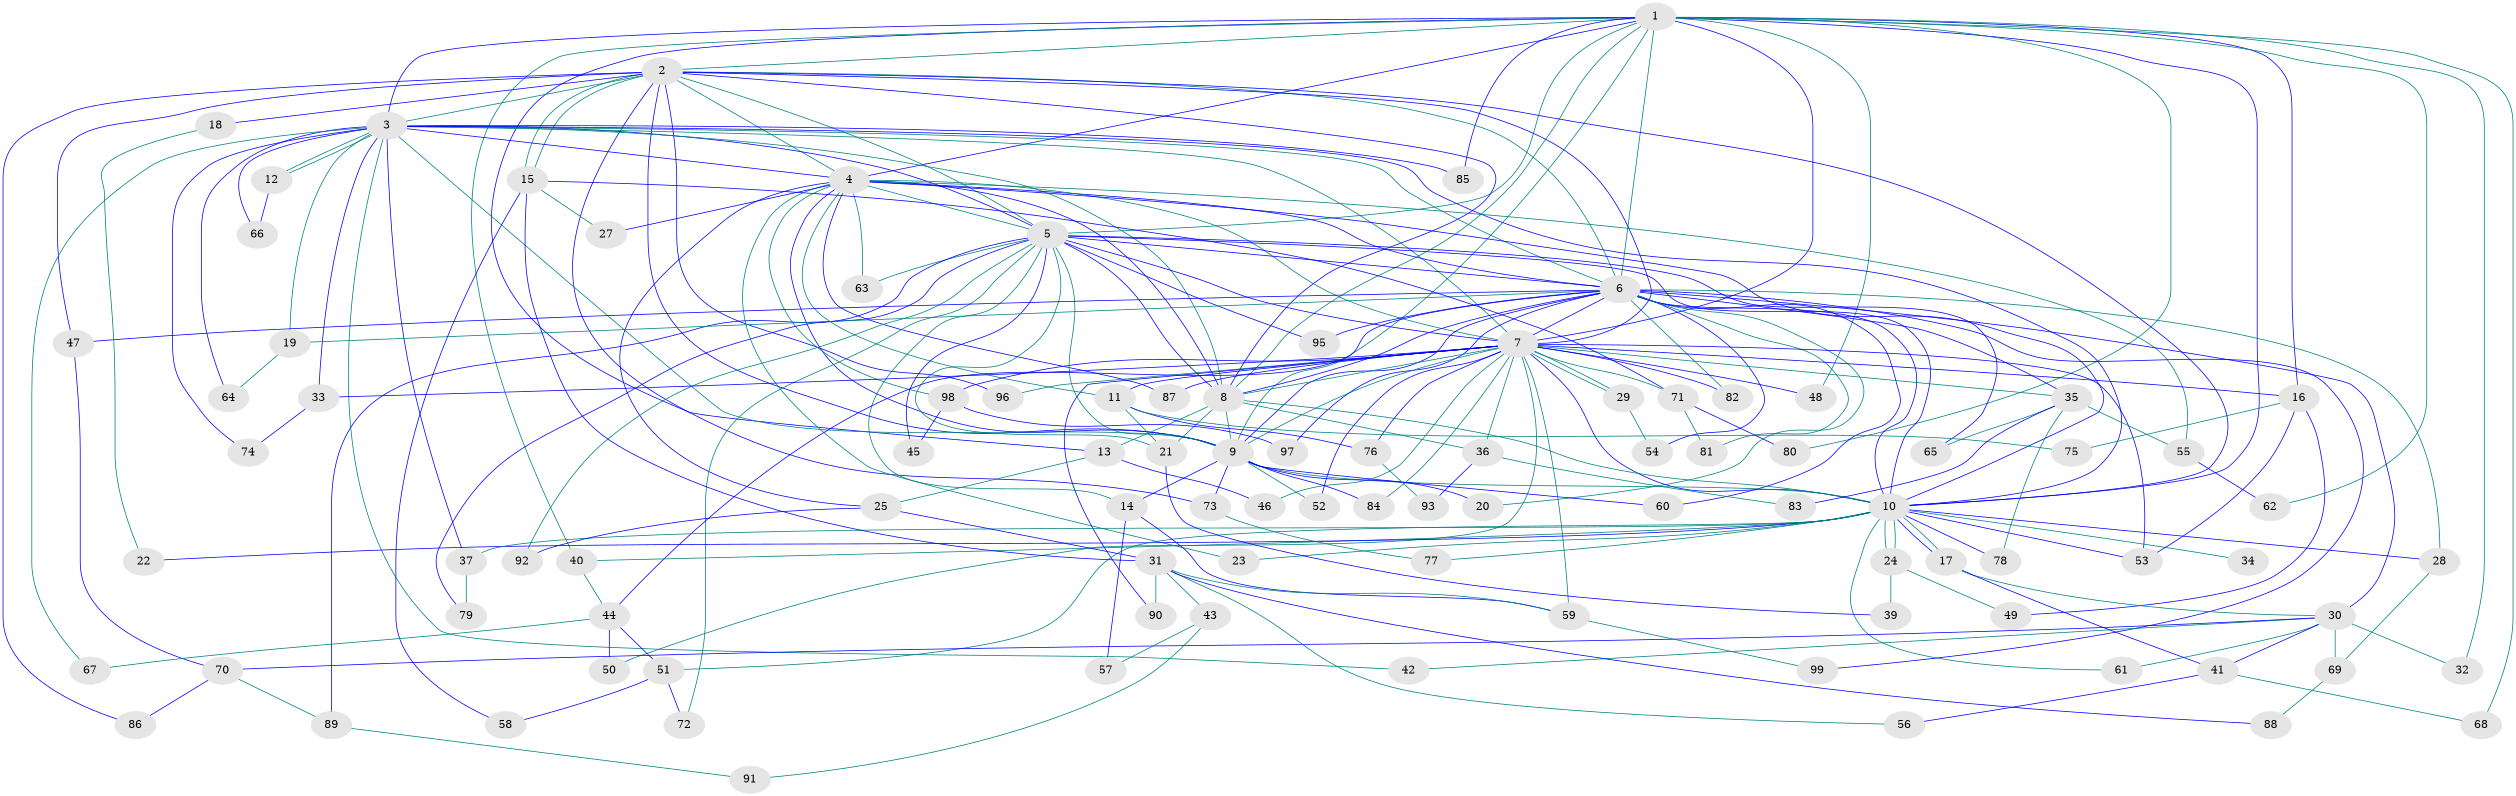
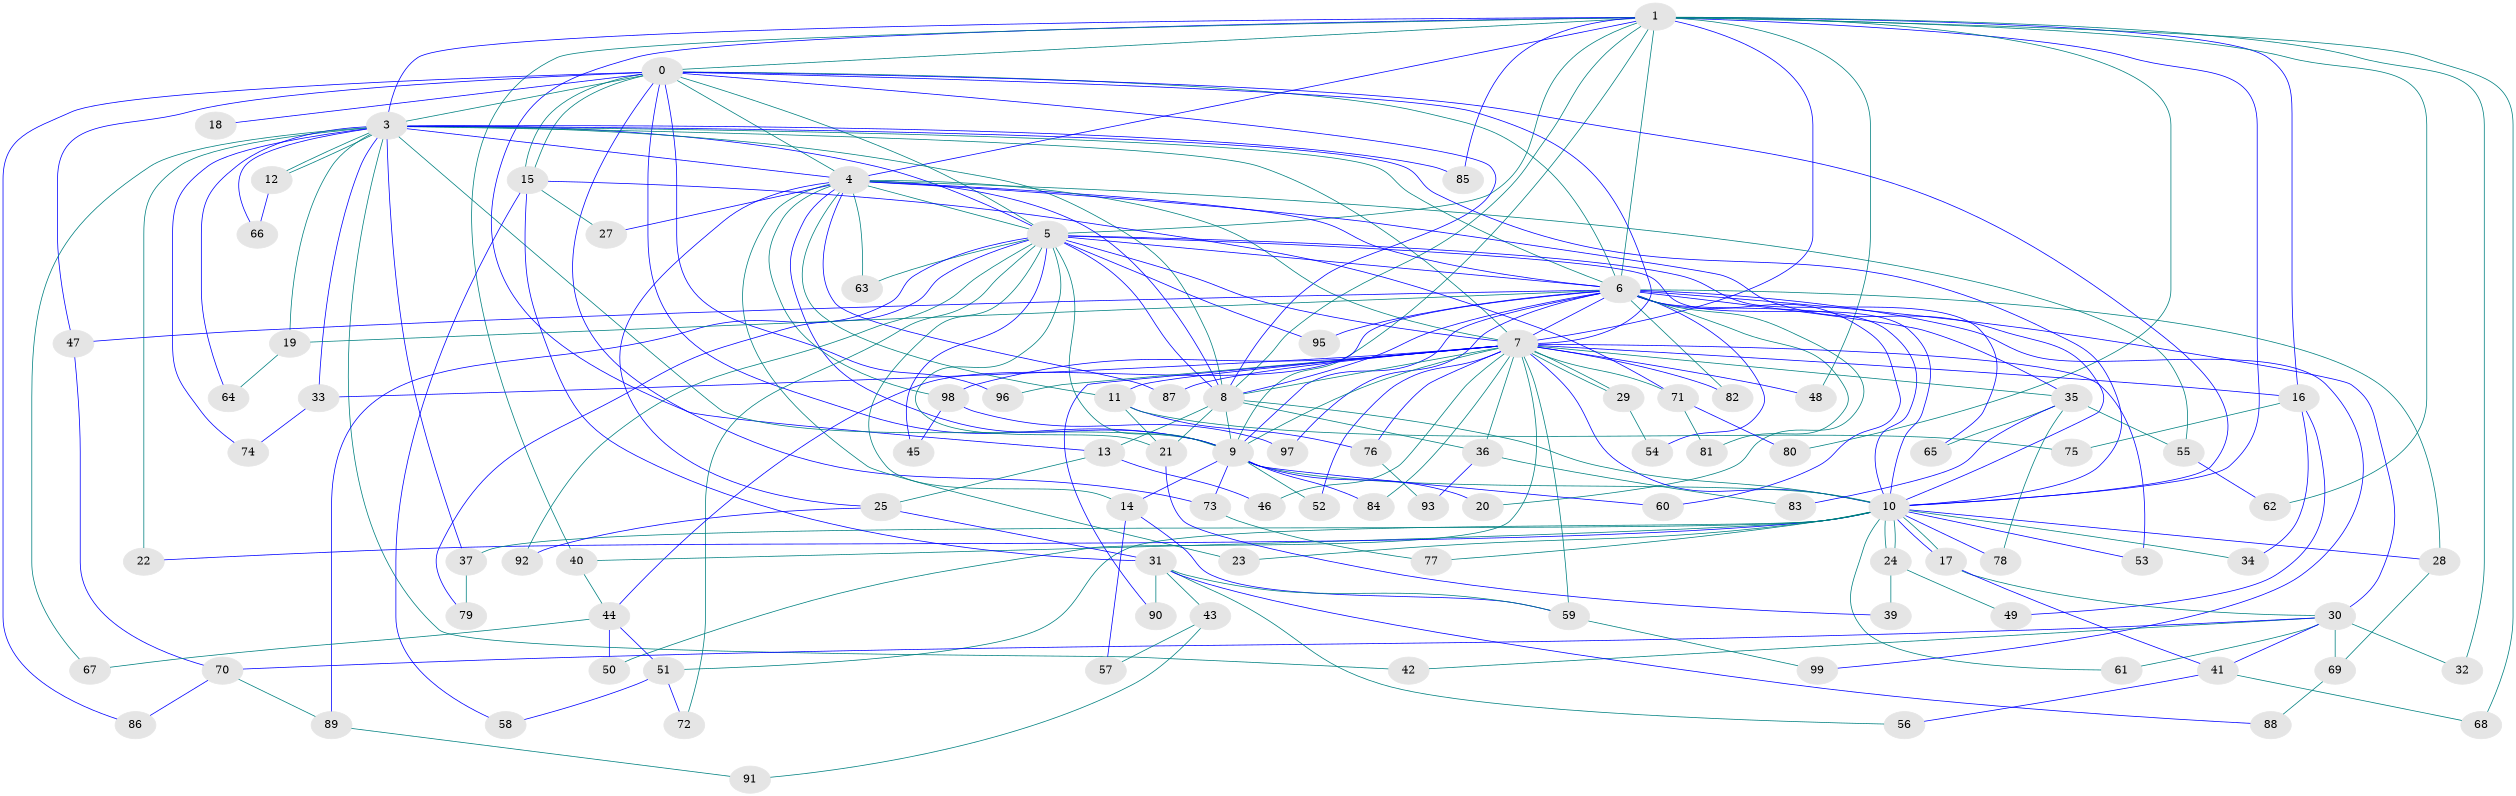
  graph {
    node [color=gray90 style=filled]
    edge [color=teal]
    1
-   2
+   2 [label=0]
    3
    4
    5
    6
    7
    8
    9
    10
    13
    16
    32
    40
    48
    62
    68
    80
    85
    15
    18
    47
    73
    86
    96
    12
    19
    22
    33
    37
    42
    64
    66
    67
    74
    11
    23
    25
    27
    n40 [label=98]
    55
    63
    87
    14
    21
    45
    65
    72
    79
    89
    92
    95
    20
    28
    30
    35
    44
    54
    60
    81
    82
    n62 [label=99]
    97
    29
    36
    46
    50
    52
    53
    71
    76
    84
    90
    59
    17
    24
    34
    51
    61
    77
    78
    75
    49
    31
    58
    70
    57
    39
    91
    69
    41
    83
    93
    43
    56
    88
    1 -- 2
    1 -- 3 [color=blue]
    1 -- 4 [color=blue]
    1 -- 5
    1 -- 6
    1 -- 7 [color=blue]
    1 -- 8
    1 -- 9
    1 -- 10 [color=blue]
    1 -- 13 [color=blue]
    1 -- 16 [color=blue]
    1 -- 32
    1 -- 40
    1 -- 48
    1 -- 62
    1 -- 68
    1 -- 80
    1 -- 85 [color=blue]
    2 -- 3
    2 -- 4
    2 -- 5
    2 -- 6
    2 -- 7 [color=blue]
    2 -- 8 [color=blue]
    2 -- 9 [color=blue]
    2 -- 10 [color=blue]
    2 -- 15
    2 -- 15
    2 -- 18 [color=blue]
    2 -- 47 [color=blue]
    2 -- 73 [color=blue]
    2 -- 86 [color=blue]
    2 -- 96 [color=blue]
    3 -- 4 [color=blue]
    3 -- 5 [color=blue]
    3 -- 6
    3 -- 7
    3 -- 8
    3 -- 9
    3 -- 10 [color=blue]
    3 -- 85 [color=blue]
    3 -- 12
    3 -- 12
    3 -- 19
-   18 -- 22
+   3 -- 22
    3 -- 33 [color=blue]
    3 -- 37 [color=blue]
    3 -- 42
    3 -- 64 [color=blue]
    3 -- 66 [color=blue]
    3 -- 67
    3 -- 74 [color=blue]
    4 -- 5
    4 -- 6 [color=blue]
    4 -- 7
    4 -- 8 [color=blue]
    4 -- 9 [color=blue]
    4 -- 10 [color=blue]
    4 -- 11
    4 -- 23
    4 -- 25 [color=blue]
    4 -- 27 [color=blue]
    4 -- n40
    4 -- 55
    4 -- 63
    4 -- 87 [color=blue]
    5 -- 6 [color=blue]
    5 -- 7 [color=blue]
    5 -- 8 [color=blue]
    5 -- 9
    5 -- 10 [color=blue]
    5 -- 63
    5 -- 14
    5 -- 21
    5 -- 45 [color=blue]
    5 -- 65 [color=blue]
    5 -- 72
    5 -- 79 [color=blue]
    5 -- 89 [color=blue]
    5 -- 92
    5 -- 95 [color=blue]
    6 -- 7 [color=blue]
    6 -- 8 [color=blue]
    6 -- 9 [color=blue]
    6 -- 10 [color=blue]
    6 -- 47 [color=blue]
    6 -- 19
    6 -- 95 [color=blue]
    6 -- 20
    6 -- 28
    6 -- 30 [color=blue]
    6 -- 35 [color=blue]
    6 -- 44 [color=blue]
    6 -- 54 [color=blue]
    6 -- 60 [color=blue]
    6 -- 81
    6 -- 82
    6 -- n62 [color=blue]
    6 -- 97 [color=blue]
    7 -- 8
    7 -- 9
    7 -- 10 [color=blue]
    7 -- 16 [color=blue]
    7 -- 48 [color=blue]
    7 -- 96
    7 -- 33 [color=blue]
    7 -- 11 [color=blue]
    7 -- n40 [color=blue]
    7 -- 87 [color=blue]
    7 -- 35
    7 -- 82 [color=blue]
    7 -- 29
    7 -- 29
    7 -- 36
    7 -- 46
    7 -- 50
    7 -- 52 [color=blue]
    7 -- 53 [color=blue]
    7 -- 71
    7 -- 76 [color=blue]
    7 -- 84
    7 -- 90 [color=blue]
    7 -- 59
    8 -- 9
    8 -- 10
    8 -- 13
    8 -- 21
    8 -- 36
    9 -- 10
    9 -- 73 [color=blue]
    9 -- 14 [color=blue]
    9 -- 20 [color=blue]
    9 -- 60 [color=blue]
    9 -- 52
    9 -- 84 [color=blue]
    10 -- 40
    10 -- 22 [color=blue]
    10 -- 37
    10 -- 23
    10 -- 28 [color=blue]
    10 -- 53 [color=blue]
    10 -- 17 [color=blue]
    10 -- 17
    10 -- 24
    10 -- 24
    10 -- 34
    10 -- 51
    10 -- 61
    10 -- 77
    10 -- 78 [color=blue]
    13 -- 25
    13 -- 46 [color=blue]
-   16 -- 53 [color=blue]
+   16 -- 34 [color=blue]
    16 -- 75
    16 -- 49 [color=blue]
    40 -- 44
    15 -- 27
    15 -- 71 [color=blue]
    15 -- 31 [color=blue]
    15 -- 58 [color=blue]
    47 -- 70 [color=blue]
    73 -- 77
    12 -- 66 [color=blue]
    19 -- 64
    33 -- 74 [color=blue]
    37 -- 79
    11 -- 21
    11 -- 76 [color=blue]
    11 -- 75
    25 -- 92 [color=blue]
    25 -- 31 [color=blue]
    n40 -- 45 [color=blue]
    n40 -- 97 [color=blue]
    55 -- 62 [color=blue]
    14 -- 59 [color=blue]
    14 -- 57 [color=blue]
    21 -- 39 [color=blue]
    89 -- 91
    28 -- 69
    30 -- 32
    30 -- 42
    30 -- 61
    30 -- 70 [color=blue]
    30 -- 69
    30 -- 41 [color=blue]
    35 -- 55
    35 -- 65
    35 -- 78
    35 -- 83 [color=blue]
    44 -- 67
    44 -- 50 [color=blue]
    44 -- 51 [color=blue]
    29 -- 54
    36 -- 83
    36 -- 93 [color=blue]
    71 -- 80 [color=blue]
    71 -- 81
    76 -- 93
    59 -- n62
    17 -- 30
    17 -- 41 [color=blue]
    24 -- 49
    24 -- 39
    51 -- 72 [color=blue]
    51 -- 58 [color=blue]
    31 -- 90
    31 -- 59
    31 -- 43
    31 -- 56
    31 -- 88 [color=blue]
    70 -- 86 [color=blue]
    70 -- 89
    69 -- 88
    41 -- 68
    41 -- 56 [color=blue]
    43 -- 57
    43 -- 91
  }
